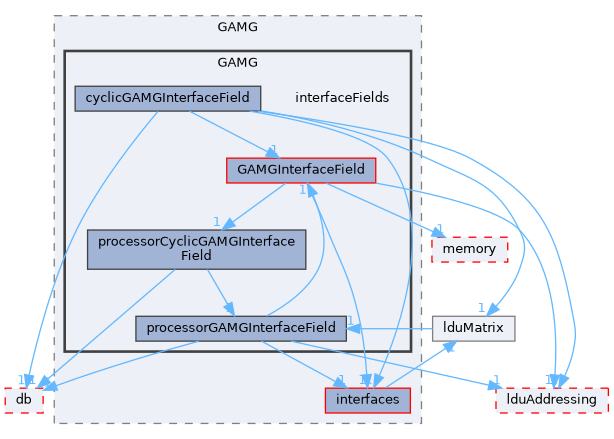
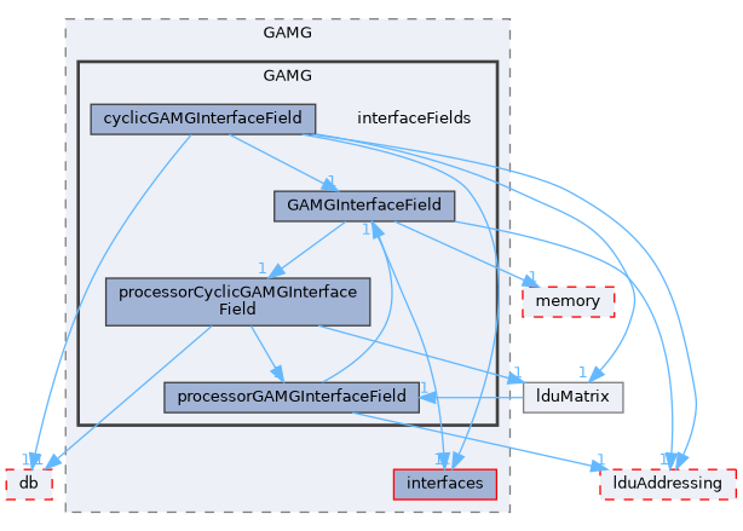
  digraph {
    compound=true
    node [fontname=Helvetica fontsize=10 shape=box color=grey25 fillcolor="#a2b4d6" style=filled]
    edge [color=steelblue1 fontcolor=steelblue1 fontname=Helvetica fontsize=10 headlabel=1 labeldistance=1.5 labelfontname=Helvetica labelfontsize=10]
    n1 [height=0.2 label=interfaceFields shape=plaintext width=0.4 color="" fillcolor="" style=""]
    n2 [height=0.2 label=cyclicGAMGInterfaceField width=0.4]
-   n3 [color=red height=0.2 label=GAMGInterfaceField width=0.4]
+   n3 [height=0.2 label=GAMGInterfaceField width=0.4]
    n4 [height=0.2 label="processorCyclicGAMGInterface\lField" width=0.4]
    n5 [height=0.2 label=processorGAMGInterfaceField width=0.4]
    n6 [color=red height=0.2 label=interfaces width=0.4]
    n7 [color=red fillcolor="#edf0f7" height=0.2 label=lduAddressing style="filled,dashed" width=0.4]
    n8 [color=grey50 fillcolor="#edf0f7" height=0.2 label=lduMatrix width=0.4]
    n9 [color=red fillcolor="#edf0f7" height=0.2 label=db style="filled,dashed" width=0.4]
    n10 [color=red fillcolor="#edf0f7" height=0.2 label=memory style="filled,dashed" width=0.4]
    subgraph cluster_1 {
      bgcolor="#edf0f7"
      fontname=Helvetica
      fontsize=10
      label=GAMG
      pencolor=grey50
      style="filled,dashed"
      n6
      subgraph cluster_2 {
        bgcolor="#edf0f7"
        fontname=Helvetica
        fontsize=10
        label=GAMG
        pencolor=grey25
        style="filled,bold"
        n1
        n2
        n3
        n4
        n5
      }
    }
    n2 -> n3
    n2 -> n6
    n2 -> n7
    n2 -> n8
    n2 -> n9
    n3 -> n4
    n3 -> n6
    n3 -> n7
    n3 -> n10
    n4 -> n5
-   n6 -> n8
+   n4 -> n8
    n4 -> n9
    n5 -> n3
-   n5 -> n6
    n5 -> n7
-   n5 -> n9
    n8 -> n5
  }
